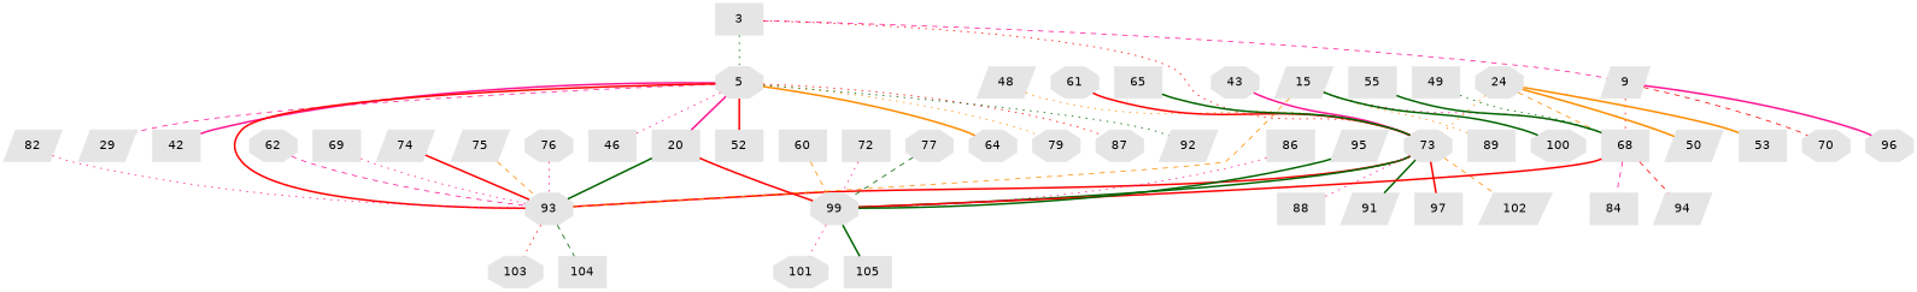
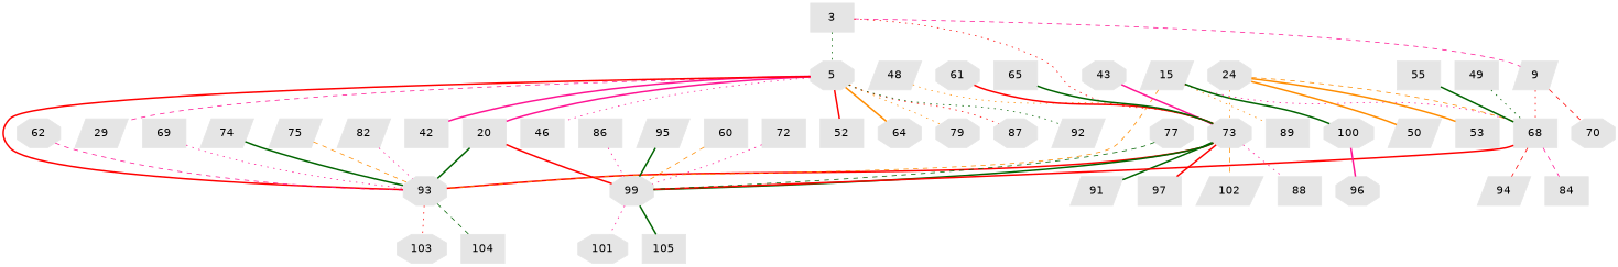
  graph {
    fontname="DejaVu Sans"
    node [color=gray90 fontname="DejaVu Sans" shape=box style=filled]
    edge [color=deeppink fontname="DejaVu Sans" style=bold]
    3 [super="+2"]
    5 [shape=octagon super="+4"]
    9 [shape=parallelogram super="+6"]
    73 [shape=octagon super="+30+25+31+32+35+39"]
    20 [super="+17"]
    29 [shape=parallelogram]
    42
    46
    52
    64 [shape=octagon]
    79 [shape=octagon]
    87 [shape=octagon]
    92 [shape=parallelogram]
    93 [shape=octagon super="+71+85+27+34+56+57"]
    68 [super="+54+36+41"]
    70 [shape=octagon]
    96 [shape=octagon]
    99 [shape=octagon super="+98+44+58+59"]
    88
    91 [shape=parallelogram]
    97
    102 [shape=parallelogram]
    103 [shape=octagon super="+78"]
    104
    84 [super="+51"]
    94 [shape=parallelogram super="+90"]
    15 [shape=parallelogram super="+13"]
    89
    100 [shape=octagon super="+83"]
    101 [shape=octagon]
    105
    24 [shape=octagon super="+21"]
    50 [shape=parallelogram]
    53
    43 [shape=octagon]
    48 [shape=parallelogram]
    49
    55
    60 [super="+40"]
    61 [shape=octagon]
    62 [shape=octagon]
    65
    69
    72 [super="+63"]
    74 [shape=parallelogram]
    75 [shape=parallelogram]
-   76 [shape=octagon]
    77 [shape=octagon]
    82 [shape=parallelogram super="+81"]
    86
    95 [shape=parallelogram]
    3 -- 5 [color=darkgreen style=dotted weight=6]
    3 -- 9 [style=dashed]
    3 -- 73 [color=red style=dotted weight=2]
    5 -- 20
    5 -- 29 [style=dashed]
    5 -- 42
    5 -- 46 [style=dotted]
    5 -- 52 [color=red]
    5 -- 64 [color=darkorange]
    5 -- 79 [color=darkorange style=dotted]
    5 -- 87 [color=red style=dotted]
    5 -- 92 [color=darkgreen style=dotted]
    5 -- 93 [color=red weight=3]
    9 -- 68 [color=red style=dotted weight=6]
    9 -- 70 [color=red style=dashed]
-   9 -- 96
+   100 -- 96
    73 -- 93 [color=red]
    73 -- 99 [color=darkgreen weight=2]
    73 -- 88 [style=dotted]
    73 -- 91 [color=darkgreen]
    73 -- 97 [color=red]
    73 -- 102 [color=darkorange style=dashed]
    20 -- 93 [color=darkgreen]
    20 -- 99 [color=red weight=6]
    93 -- 103 [color=red style=dotted]
    93 -- 104 [color=darkgreen style=dashed]
    68 -- 99 [color=red]
    68 -- 84 [style=dashed]
    68 -- 94 [color=red style=dashed]
    99 -- 101 [style=dotted]
    99 -- 105 [color=darkgreen]
    15 -- 93 [color=darkorange style=dashed weight=6]
    15 -- 68 [style=dotted]
    15 -- 89 [color=darkorange style=dotted]
    15 -- 100 [color=darkgreen]
    24 -- 73 [color=darkorange style=dotted weight=6]
    24 -- 68 [color=darkorange style=dashed]
    24 -- 50 [color=darkorange]
    24 -- 53 [color=darkorange]
    43 -- 73
    48 -- 73 [color=darkorange style=dotted]
    49 -- 68 [color=darkgreen style=dotted]
    55 -- 68 [color=darkgreen]
    60 -- 99 [color=darkorange style=dashed]
    61 -- 73 [color=red]
    62 -- 93 [style=dashed]
    65 -- 73 [color=darkgreen]
    69 -- 93 [style=dotted]
    72 -- 99 [style=dotted]
-   74 -- 93 [color=red]
+   74 -- 93 [color=darkgreen]
    75 -- 93 [color=darkorange style=dashed]
-   76 -- 93 [style=dotted]
    77 -- 99 [color=darkgreen style=dashed]
    82 -- 93 [style=dotted]
    86 -- 99 [style=dotted]
    95 -- 99 [color=darkgreen]
  }
